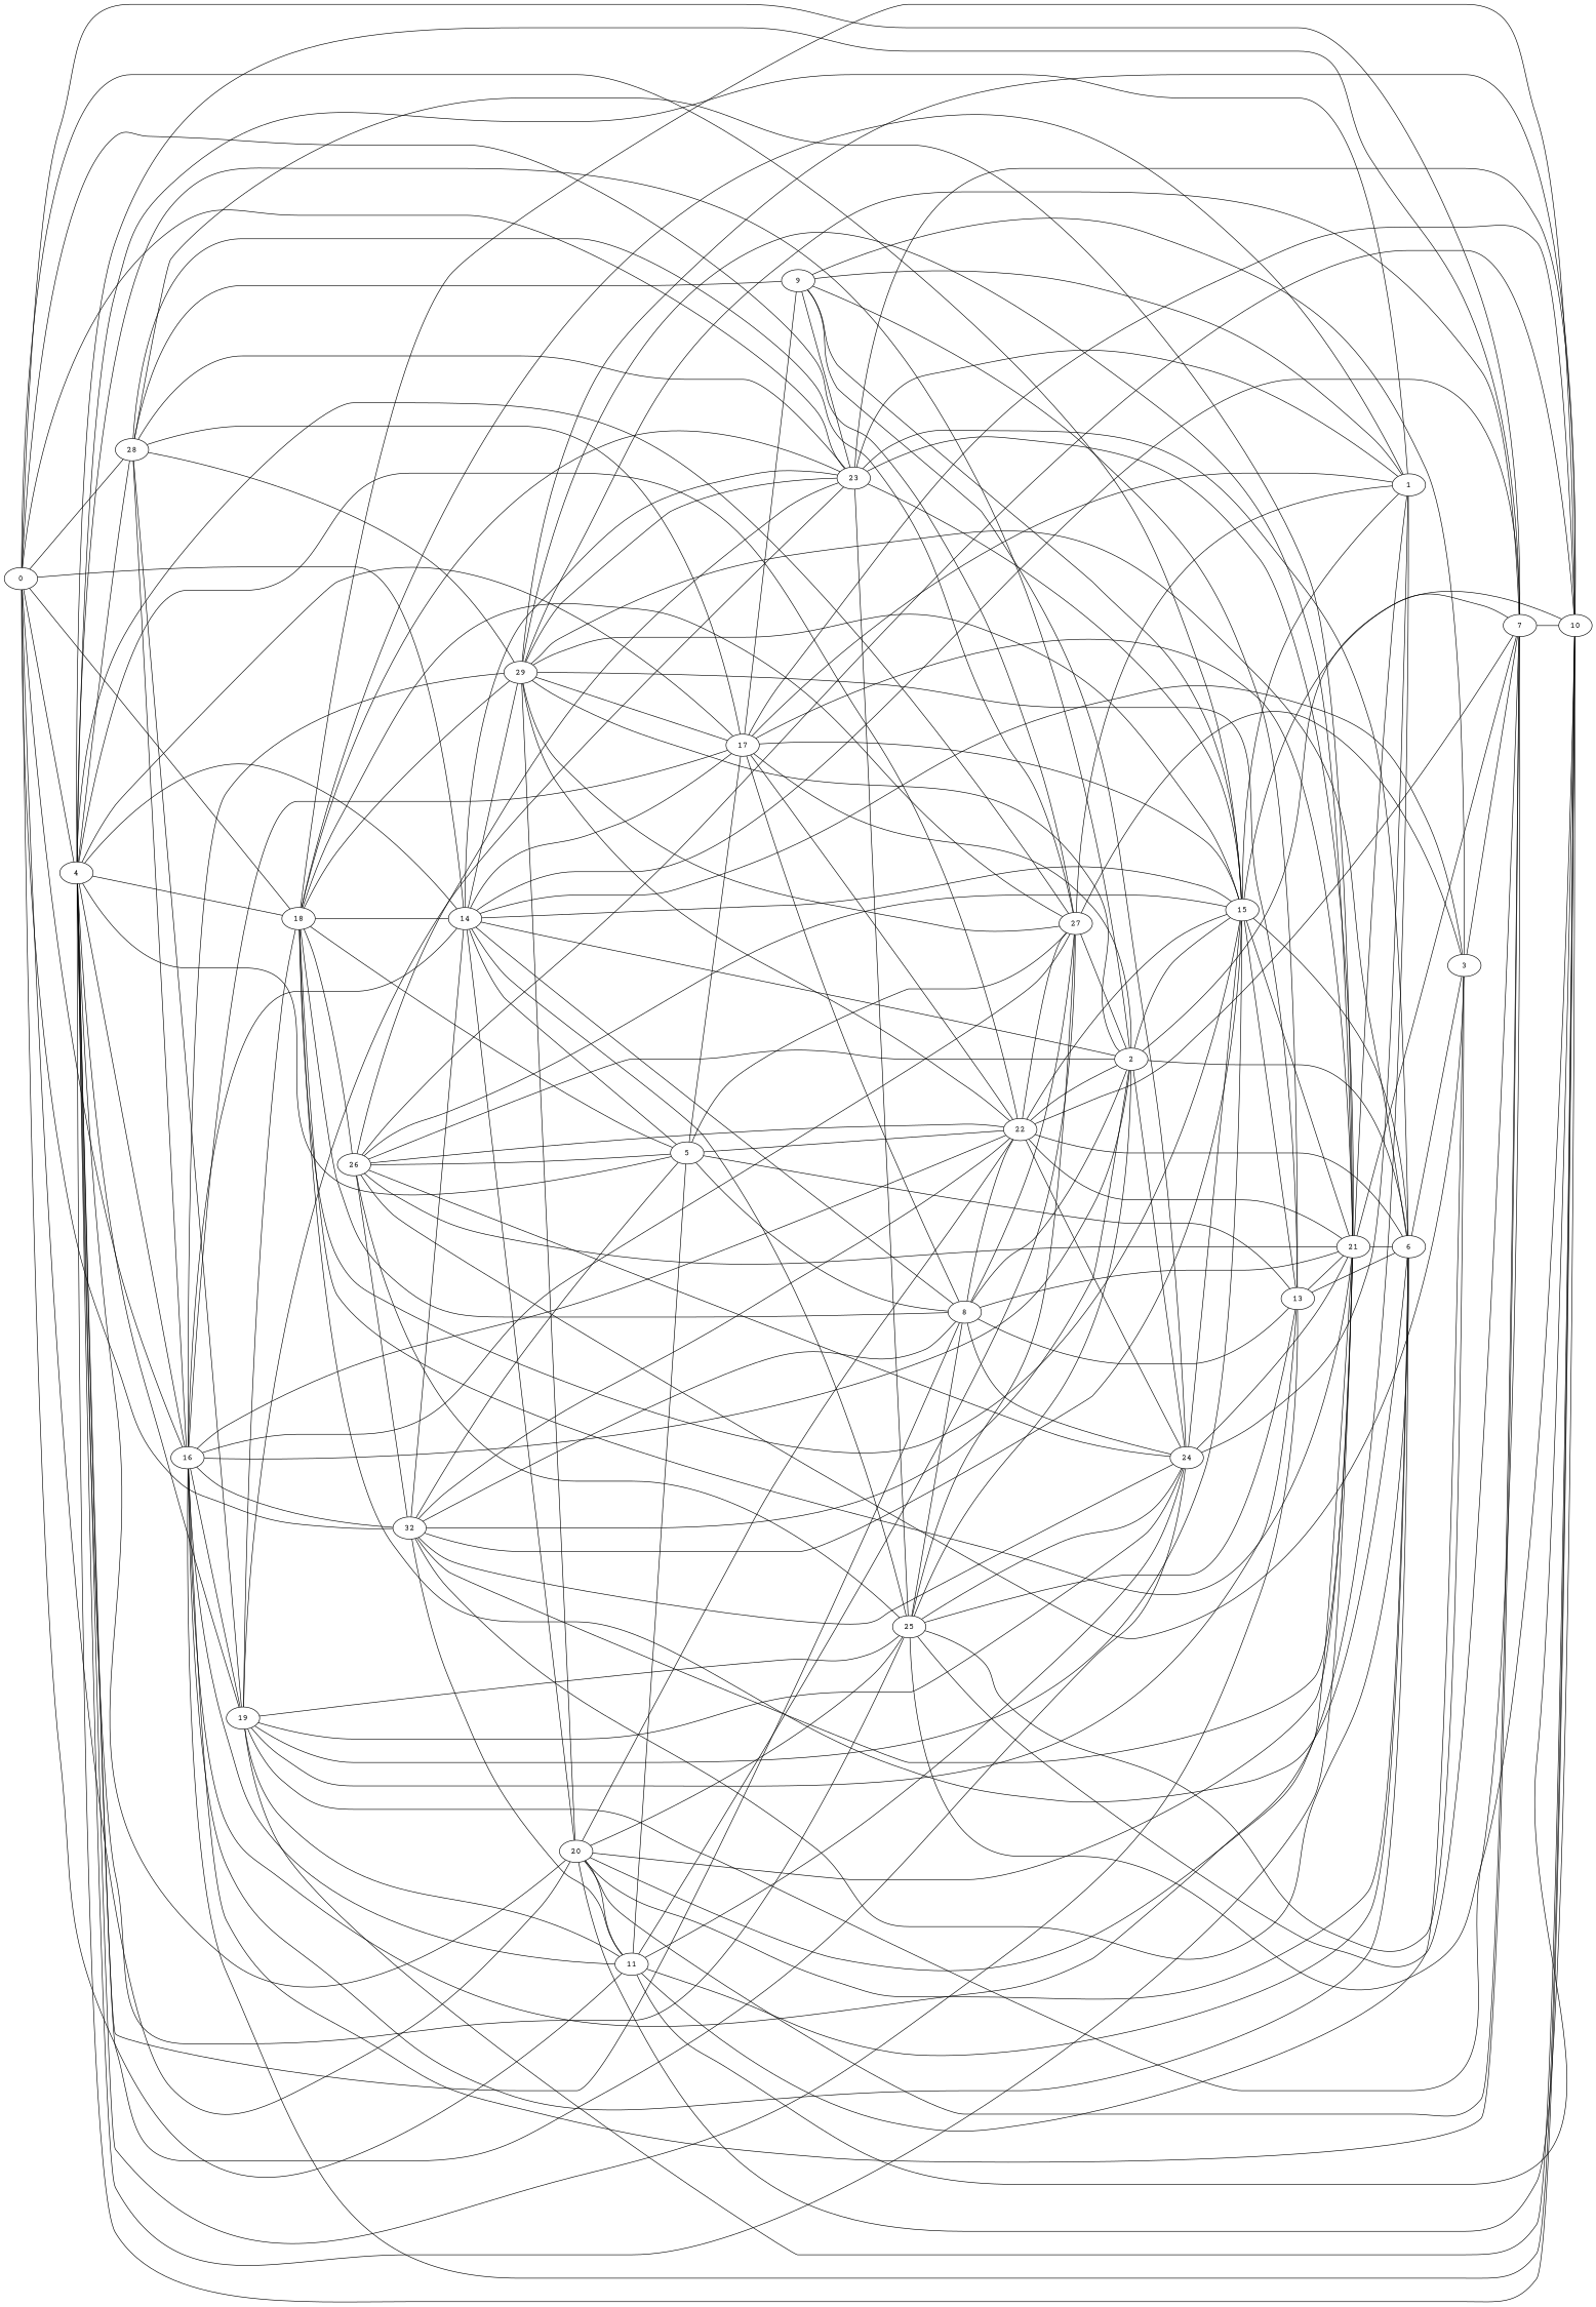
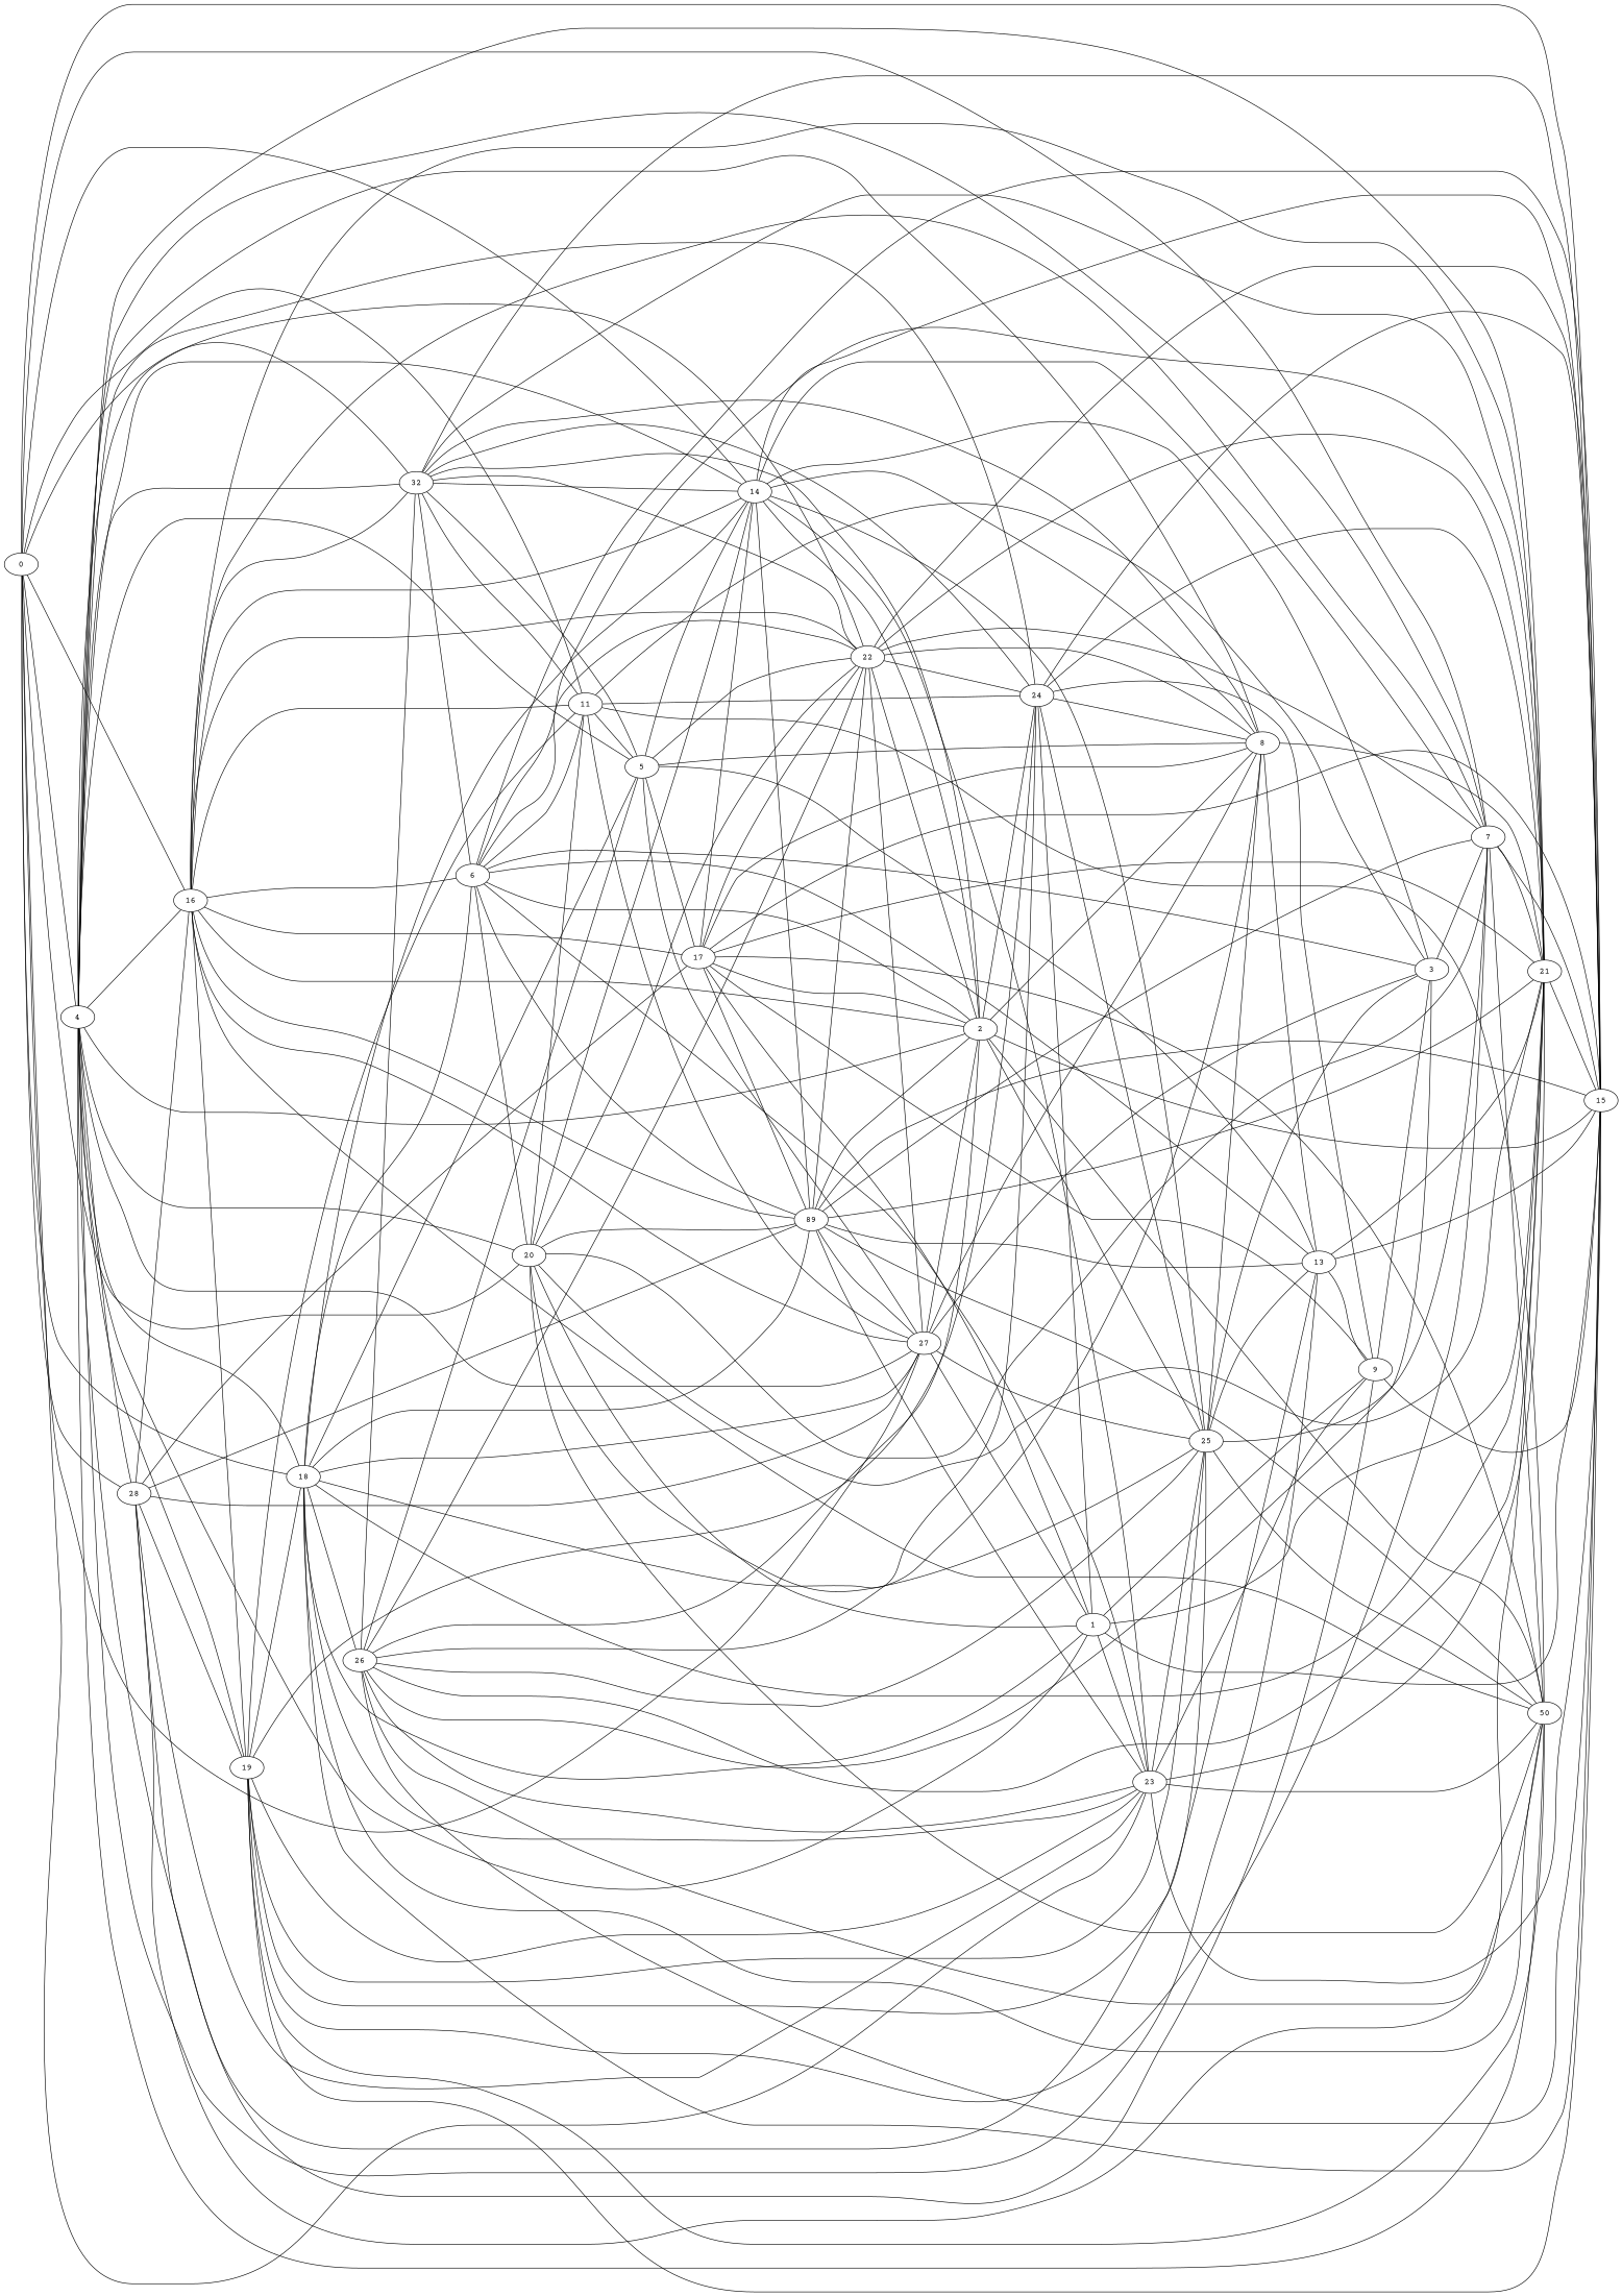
  strict graph {
    fontname="Courier Prime"
    rankdir=LR
    node [fontname="Courier Prime"]
    edge [fontname="Courier Prime"]
    0
    4
    n3 [label=32]
    14
    16
    20
    28
    8
    24
    25
    7
    13
    21
    2
    6
    15
-   29
-   10
+   29 [label=89]
+   10 [label=50]
    19
    1
    22
    11
    9
    27
    17
    23
    3
    18
    5
    26
    0 -- 4
    0 -- n3
    0 -- 14
    0 -- 16
    0 -- 20
    0 -- 28
    4 -- 28
    4 -- 8
    4 -- 24
    4 -- 25
    4 -- 7
    4 -- 13
    4 -- 21
-   17 -- 4
+   n3 -- 4
    n3 -- 14
    n3 -- 16
    n3 -- 24
    n3 -- 2
    n3 -- 6
    14 -- 4
    14 -- 16
    14 -- 20
    14 -- 25
    14 -- 2
    14 -- 15
    14 -- 29
    16 -- 4
    16 -- 7
    16 -- 21
    16 -- 2
    16 -- 6
    16 -- 29
    16 -- 10
    16 -- 19
    20 -- 4
    20 -- 25
    20 -- 10
    20 -- 1
    20 -- 22
    20 -- 11
    28 -- 16
    28 -- 21
    28 -- 19
    28 -- 9
    28 -- 27
    8 -- n3
    8 -- 14
    8 -- 13
    8 -- 22
    8 -- 18
    8 -- 5
    24 -- 8
    24 -- 25
    24 -- 21
    24 -- 15
    24 -- 1
    24 -- 22
    24 -- 9
    25 -- 8
    25 -- 7
    25 -- 10
    25 -- 27
    25 -- 26
    7 -- 0
    7 -- 14
    7 -- 20
    7 -- 21
    7 -- 10
    7 -- 22
    13 -- 25
    13 -- 21
    13 -- 19
    13 -- 9
    21 -- n3
    21 -- 20
    21 -- 8
    21 -- 6
    21 -- 15
    21 -- 1
    21 -- 17
    21 -- 23
    21 -- 26
    2 -- 4
    2 -- 8
    2 -- 24
    2 -- 25
    2 -- 6
    2 -- 15
    2 -- 29
    2 -- 10
    2 -- 22
    2 -- 17
    6 -- 20
    6 -- 13
    6 -- 15
    6 -- 29
    6 -- 22
    6 -- 11
    6 -- 23
    6 -- 3
    15 -- 0
    15 -- n3
    15 -- 7
    15 -- 13
    15 -- 1
    15 -- 22
    15 -- 9
    15 -- 17
    15 -- 23
    15 -- 18
    15 -- 26
    29 -- 20
    29 -- 28
    29 -- 7
    29 -- 13
    29 -- 21
    29 -- 15
    29 -- 22
    29 -- 17
    10 -- 4
    10 -- 29
    10 -- 11
    10 -- 17
    10 -- 23
    19 -- 4
    19 -- 24
    19 -- 25
    19 -- 7
    19 -- 15
    19 -- 10
    19 -- 11
    19 -- 23
    19 -- 18
    1 -- 4
    1 -- 9
    1 -- 17
    1 -- 23
    22 -- 4
    22 -- n3
    22 -- 16
    22 -- 21
    22 -- 27
    22 -- 5
    22 -- 26
    11 -- 0
    11 -- n3
    11 -- 16
    11 -- 24
    11 -- 3
    11 -- 5
    9 -- 23
    9 -- 3
    27 -- 0
    27 -- 4
    27 -- 16
    27 -- 8
    27 -- 2
    27 -- 29
    27 -- 1
    27 -- 11
    27 -- 5
    17 -- 14
    17 -- 16
    17 -- 28
    17 -- 8
    17 -- 22
    17 -- 9
    23 -- 0
    23 -- 14
    23 -- 28
    23 -- 25
    23 -- 29
    23 -- 18
    3 -- 14
    3 -- 25
    3 -- 7
    3 -- 27
    18 -- 0
    18 -- 4
    18 -- 14
    18 -- 21
    18 -- 6
    18 -- 29
    18 -- 10
    18 -- 1
    18 -- 27
    18 -- 26
    5 -- 4
    5 -- n3
    5 -- 14
    5 -- 13
    5 -- 17
    5 -- 18
    5 -- 26
    26 -- n3
    26 -- 24
    26 -- 2
    26 -- 10
    26 -- 23
    26 -- 3
  }
